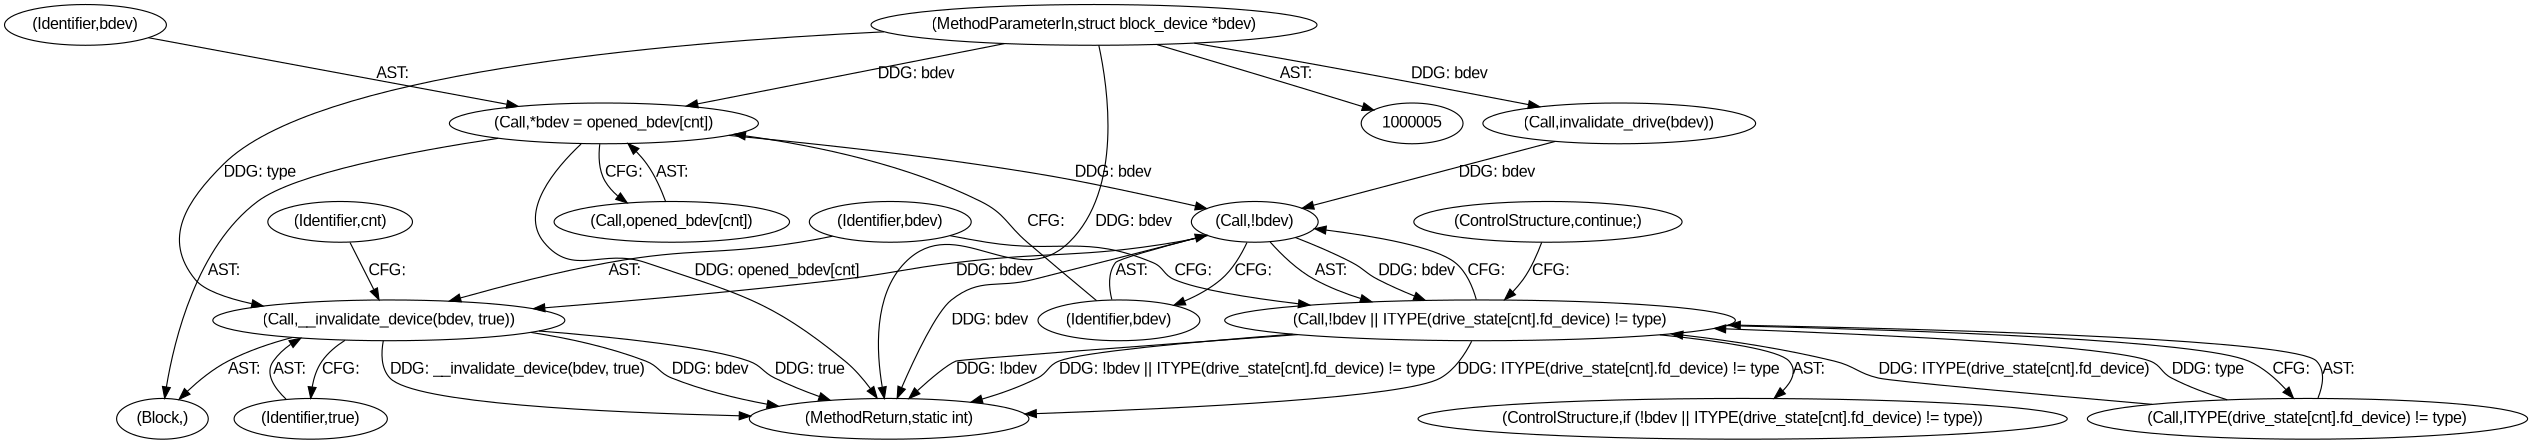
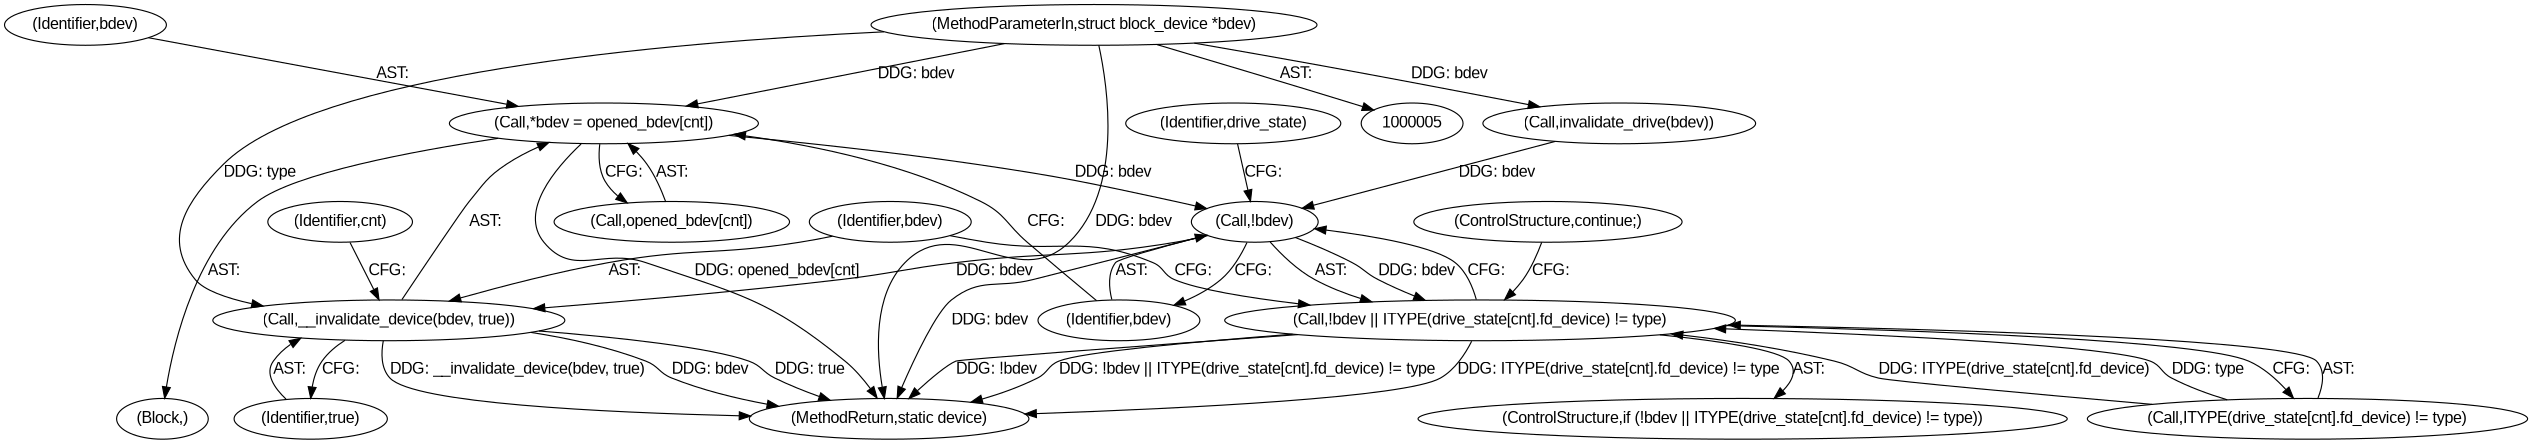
  digraph {
    fontname="Liberation Sans"
    node [fontname="Liberation Sans"]
    edge [fontname="Liberation Sans"]
    n1 [label="(Call,*bdev = opened_bdev[cnt])"]
    n2 [label="(Call,!bdev)"]
    n3 [label="(Call,opened_bdev[cnt])"]
    n4 [label="(Block,)"]
-   n5 [label="(MethodReturn,static int)"]
+   n5 [label="(MethodReturn,static device)"]
    n6 [label="(Call,__invalidate_device(bdev, true))"]
    n7 [label="(Call,!bdev || ITYPE(drive_state[cnt].fd_device) != type)"]
    n8 [label="(Identifier,bdev)"]
    n9 [label="(MethodParameterIn,struct block_device *bdev)"]
    n10 [label="(Call,invalidate_drive(bdev))"]
    n11 [label=1000005]
    n12 [label="(Identifier,true)"]
    n13 [label="(ControlStructure,if (!bdev || ITYPE(drive_state[cnt].fd_device) != type))"]
    n14 [label="(Call,ITYPE(drive_state[cnt].fd_device) != type)"]
    n15 [label="(ControlStructure,continue;)"]
    n16 [label="(Identifier,bdev)"]
    n17 [label="(Identifier,bdev)"]
+   n18 [label="(Identifier,drive_state)"]
    n19 [label="(Identifier,cnt)"]
    n1 -> n2 [label="DDG: bdev"]
    n1 -> n3 [label="CFG: "]
    n1 -> n4 [label="AST: "]
    n1 -> n5 [label="DDG: opened_bdev[cnt]"]
    n2 -> n5 [label="DDG: bdev"]
    n2 -> n6 [label="DDG: bdev"]
    n2 -> n7 [label="AST: "]
    n2 -> n7 [label="DDG: bdev"]
    n2 -> n8 [label="CFG: "]
    n3 -> n1 [label="AST: "]
-   n6 -> n4 [label="AST: "]
+   n6 -> n1 [label="AST: "]
    n6 -> n5 [label="DDG: __invalidate_device(bdev, true)"]
    n6 -> n5 [label="DDG: bdev"]
    n6 -> n5 [label="DDG: true"]
    n6 -> n12 [label="CFG: "]
    n7 -> n2 [label="CFG: "]
    n7 -> n5 [label="DDG: ITYPE(drive_state[cnt].fd_device) != type"]
    n7 -> n5 [label="DDG: !bdev"]
    n7 -> n5 [label="DDG: !bdev || ITYPE(drive_state[cnt].fd_device) != type"]
    n7 -> n13 [label="AST: "]
    n7 -> n14 [label="CFG: "]
    n8 -> n1 [label="CFG: "]
    n8 -> n2 [label="AST: "]
    n9 -> n1 [label="DDG: bdev"]
    n9 -> n5 [label="DDG: bdev"]
    n9 -> n6 [label="DDG: type"]
    n9 -> n10 [label="DDG: bdev"]
    n9 -> n11 [label="AST: "]
    n10 -> n2 [label="DDG: bdev"]
    n12 -> n6 [label="AST: "]
    n14 -> n7 [label="AST: "]
    n14 -> n7 [label="DDG: ITYPE(drive_state[cnt].fd_device)"]
    n14 -> n7 [label="DDG: type"]
    n15 -> n7 [label="CFG: "]
    n16 -> n6 [label="AST: "]
    n16 -> n7 [label="CFG: "]
    n17 -> n1 [label="AST: "]
+   n18 -> n2 [label="CFG: "]
    n19 -> n6 [label="CFG: "]
  }
